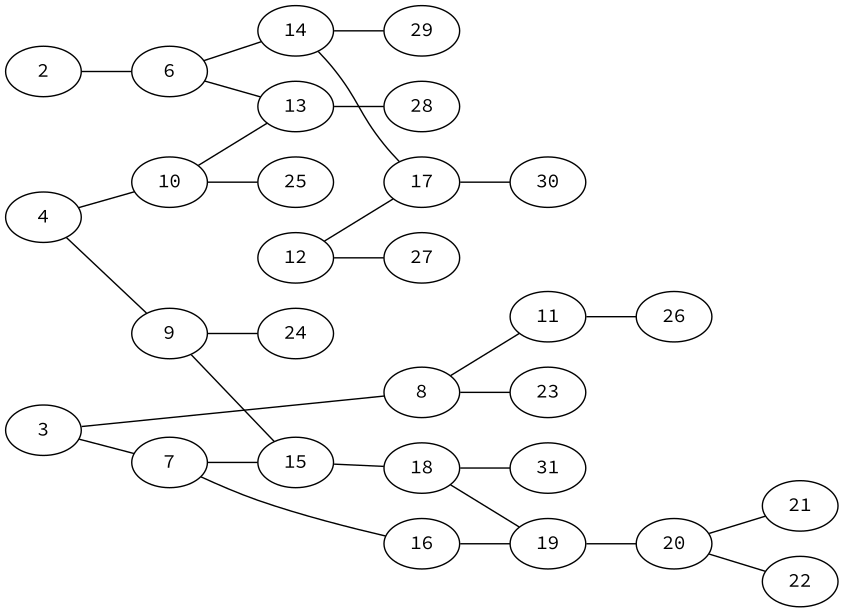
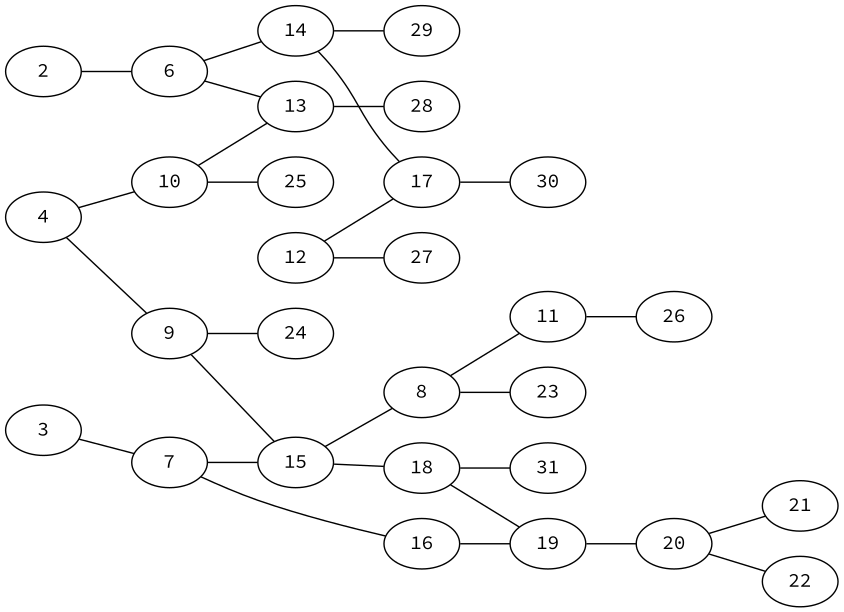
  graph {
    fontname="Source Code Pro"
    rankdir=LR
    node [chem=C fontname="Source Code Pro"]
    edge [fontname="Source Code Pro" valence=1]
    2
    6
    3
    7
    8
    4
    9
    10
    13
    14
    15
    16 [chem=O]
    11
    23 [chem=H]
    24 [chem=H]
    25 [chem=H]
    26 [chem=H]
    12
    17
    27 [chem=H]
    28 [chem=H]
    29 [chem=H]
    18
    19
    30 [chem=H]
    31 [chem=H]
    20 [chem=N]
    21 [chem=O]
    22 [chem=O]
    2 -- 6
    6 -- 13
    6 -- 14 [valence=2]
    3 -- 7
-   3 -- 8 [valence=2]
+   15 -- 8 [valence=2]
    7 -- 15 [valence=2]
    7 -- 16
    8 -- 11
    8 -- 23
    4 -- 9 [valence=2]
    4 -- 10
    9 -- 15
    9 -- 24
    10 -- 13 [valence=2]
    10 -- 25
    13 -- 28
    14 -- 17
    14 -- 29
    15 -- 18
    16 -- 19
    11 -- 26
    12 -- 17 [valence=2]
    12 -- 27
    17 -- 30
    18 -- 19 [valence=2]
    18 -- 31
    19 -- 20
    20 -- 21 [valence=2]
    20 -- 22
  }
